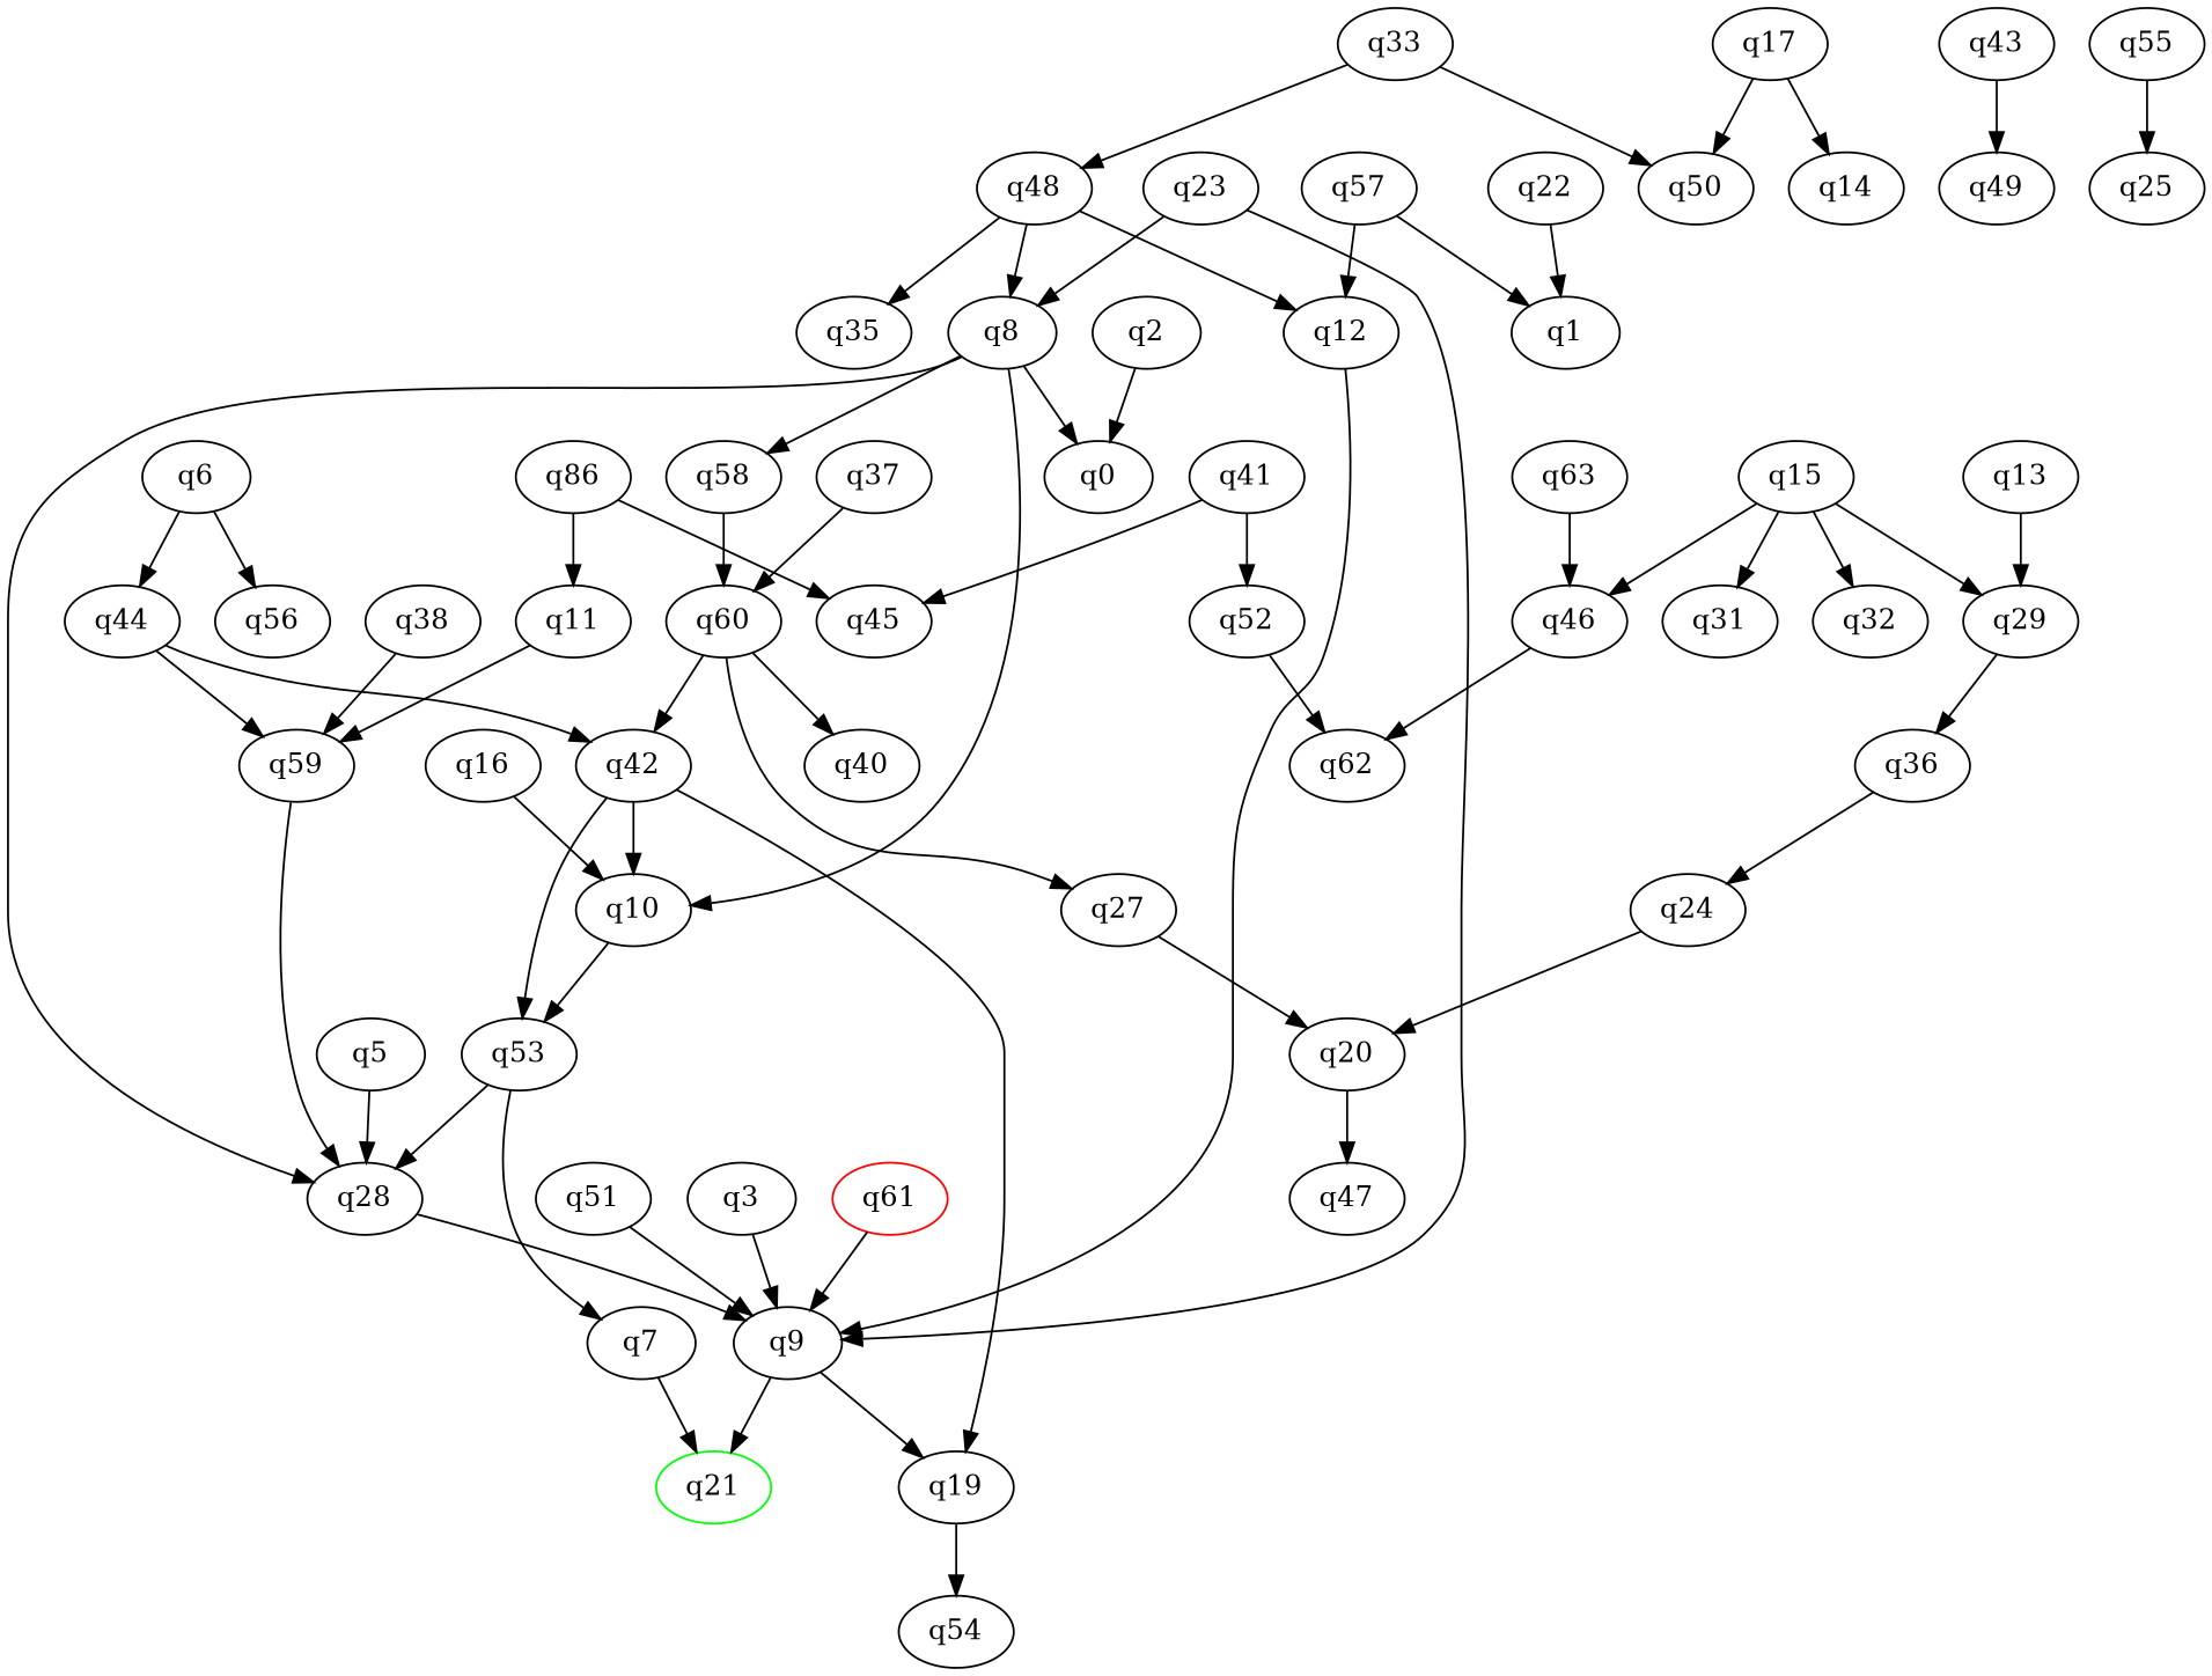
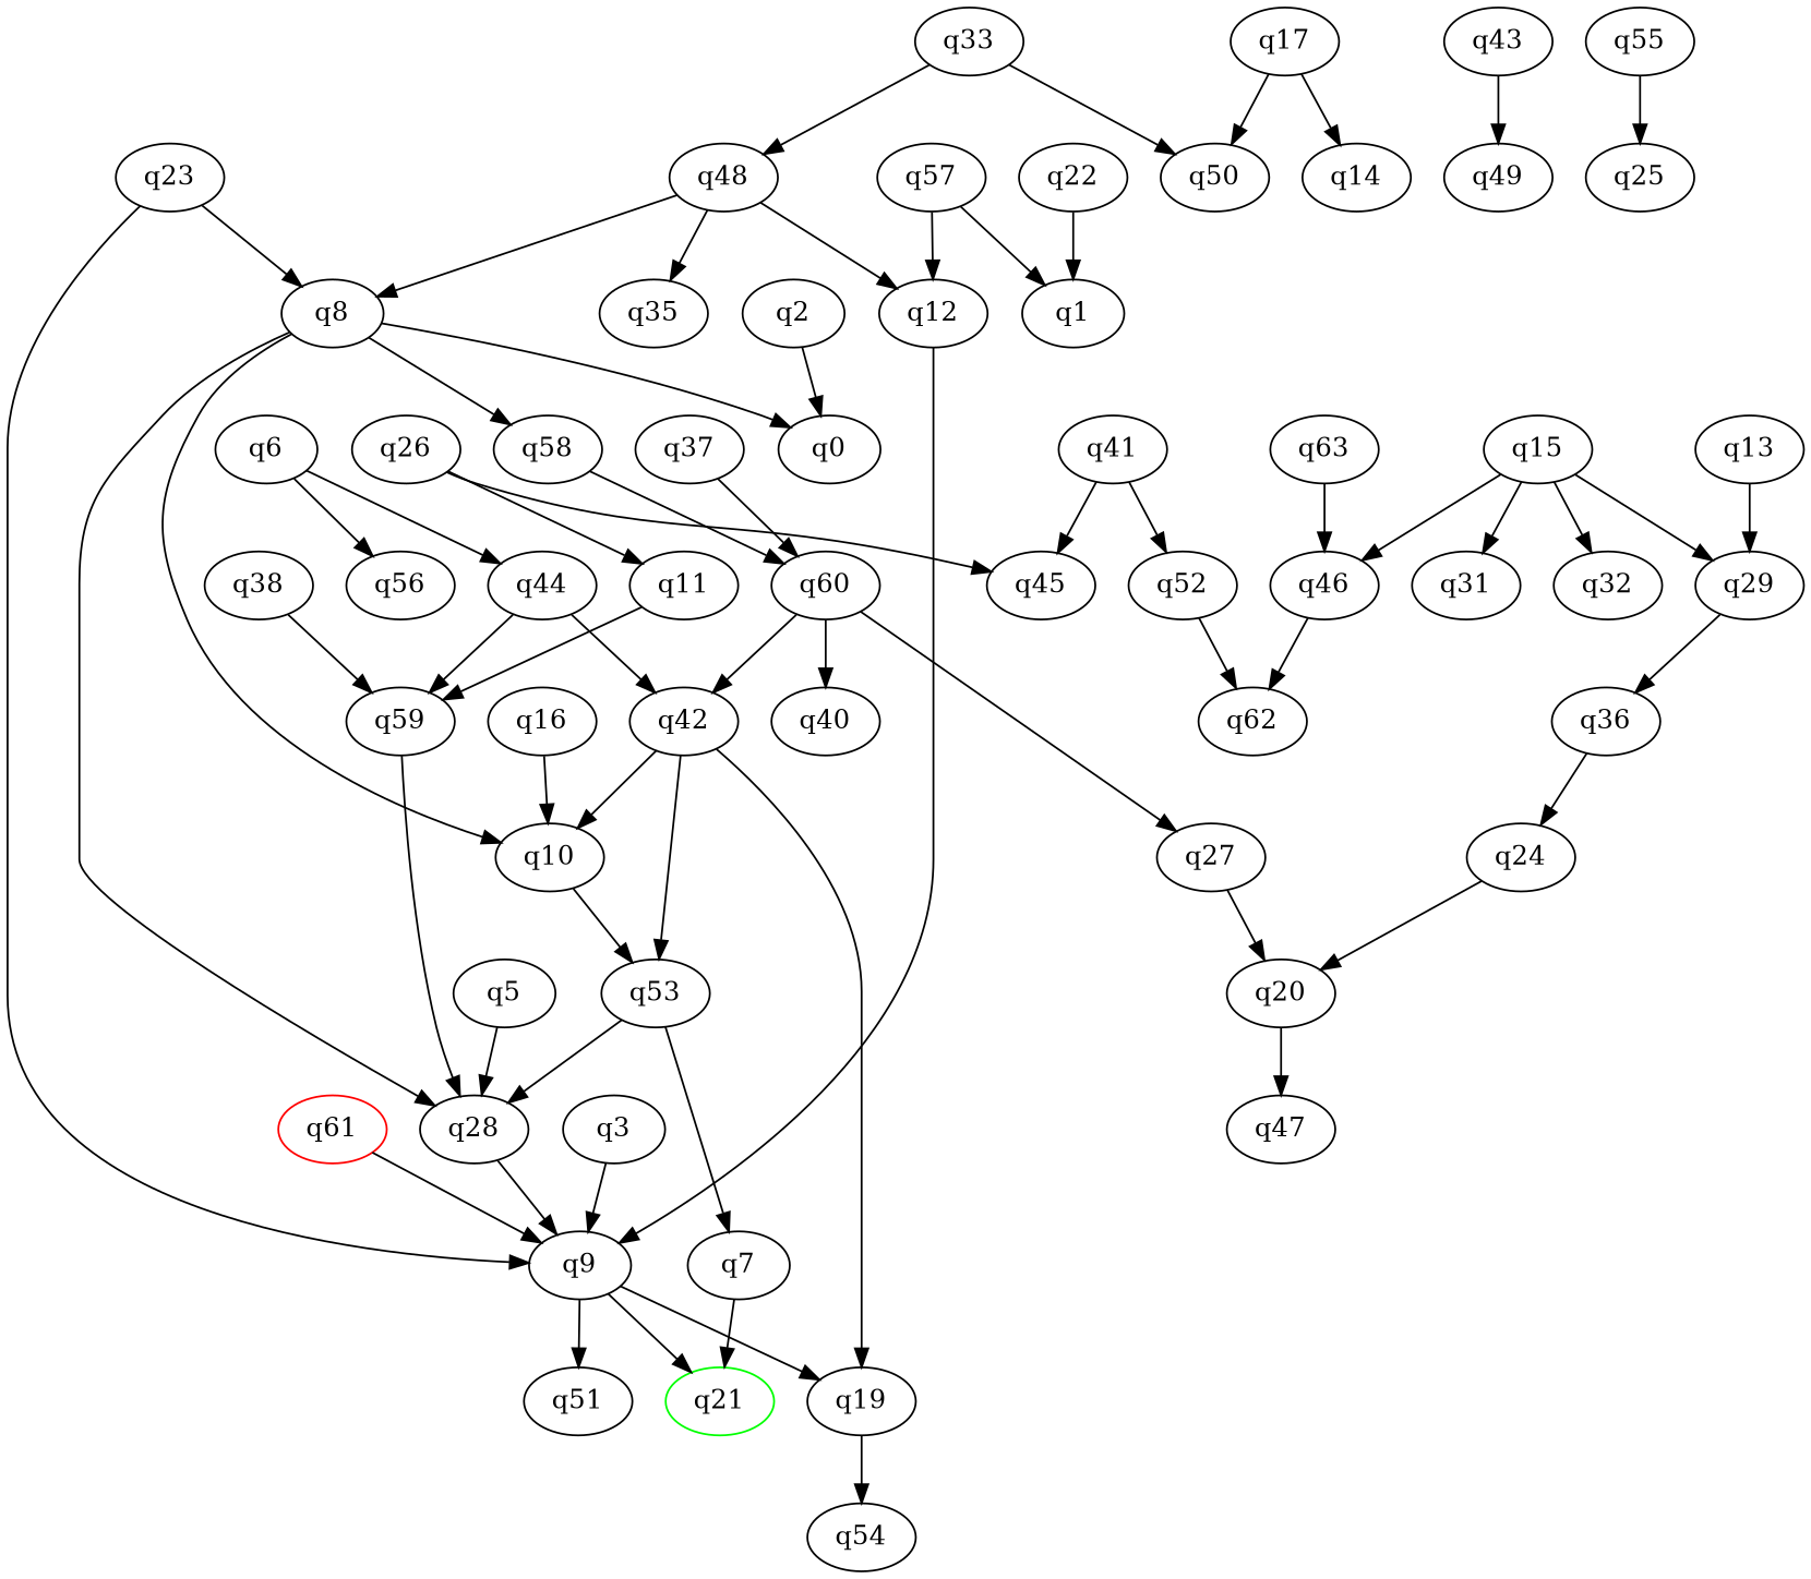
  digraph {
    q21 [color=green initial=1]
    q61 [color=red final=1]
    q9
    q19
    q51
    q2
    q0
    q3
    q54
    q5
    q28
    q6
    q44
    q56
    q59
    q42
    q10
    q53
    q7
    q8
    q58
    q60
    q27
    q40
    q11
    q12
    q13
    q29
    q36
    q24
    q15
    q31
    q32
    q46
    q62
    q16
    q17
    q14
    q50
    q20
    q47
    q22
    q1
    q23
-   q26 [label=q86]
+   q26
    q45
    q33
    q48
    q35
    q37
    q38
    q41
    q52
    q43
    q49
    q55
    q25
    q57
    q63
    q61 -> q9
    q9 -> q21
    q9 -> q19
-   q51 -> q9
+   q9 -> q51
    q19 -> q54
    q2 -> q0
    q3 -> q9
    q5 -> q28
    q28 -> q9
    q6 -> q44
    q6 -> q56
    q44 -> q59
    q44 -> q42
    q59 -> q28
    q42 -> q19
    q42 -> q10
    q42 -> q53
    q10 -> q53
    q53 -> q28
    q53 -> q7
    q7 -> q21
    q8 -> q0
    q8 -> q28
    q8 -> q10
    q8 -> q58
    q58 -> q60
    q60 -> q42
    q60 -> q27
    q60 -> q40
    q27 -> q20
    q11 -> q59
    q12 -> q9
    q13 -> q29
    q29 -> q36
    q36 -> q24
    q24 -> q20
    q15 -> q29
    q15 -> q31
    q15 -> q32
    q15 -> q46
    q46 -> q62
    q16 -> q10
    q17 -> q14
    q17 -> q50
    q20 -> q47
    q22 -> q1
    q23 -> q9
    q23 -> q8
    q26 -> q11
    q26 -> q45
    q33 -> q50
    q33 -> q48
    q48 -> q8
    q48 -> q12
    q48 -> q35
    q37 -> q60
    q38 -> q59
    q41 -> q45
    q41 -> q52
    q52 -> q62
    q43 -> q49
    q55 -> q25
    q57 -> q12
    q57 -> q1
    q63 -> q46
  }
